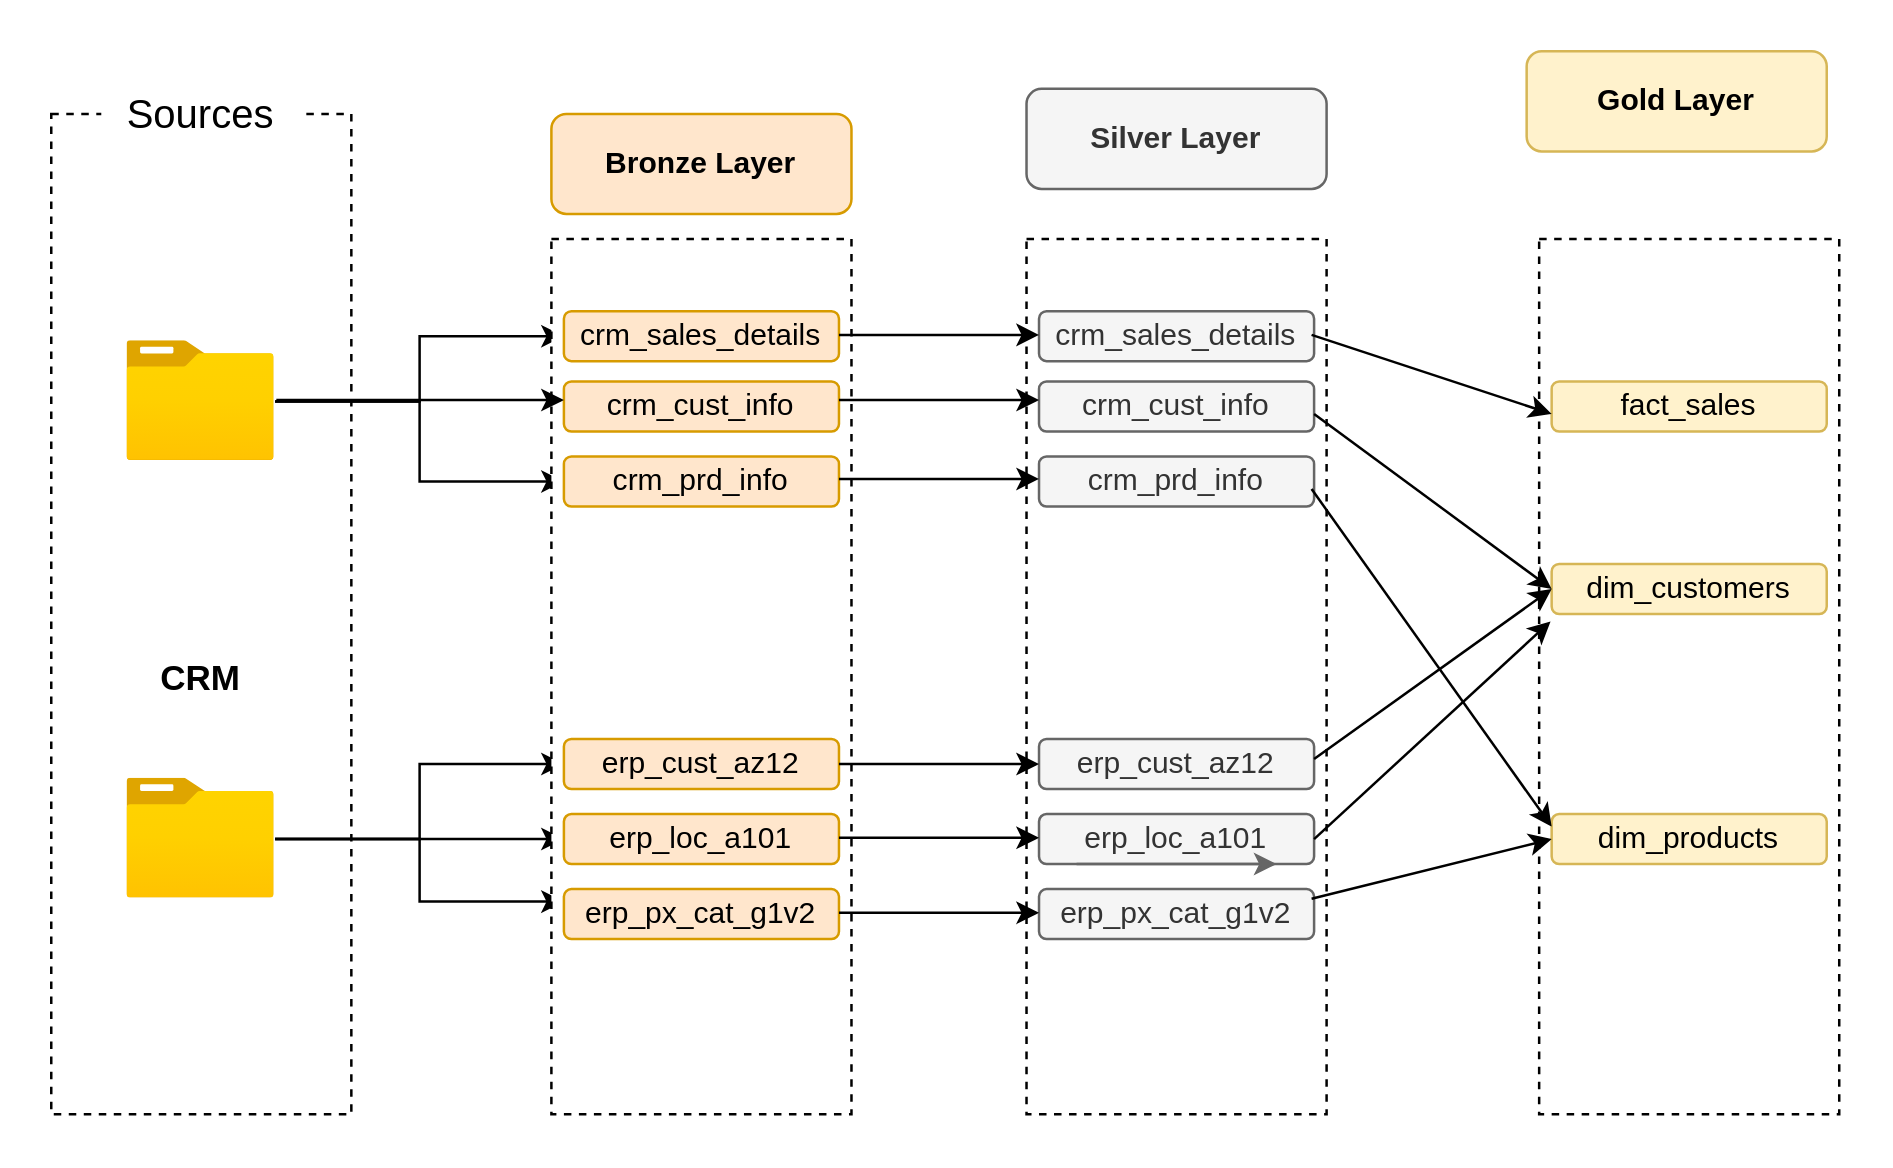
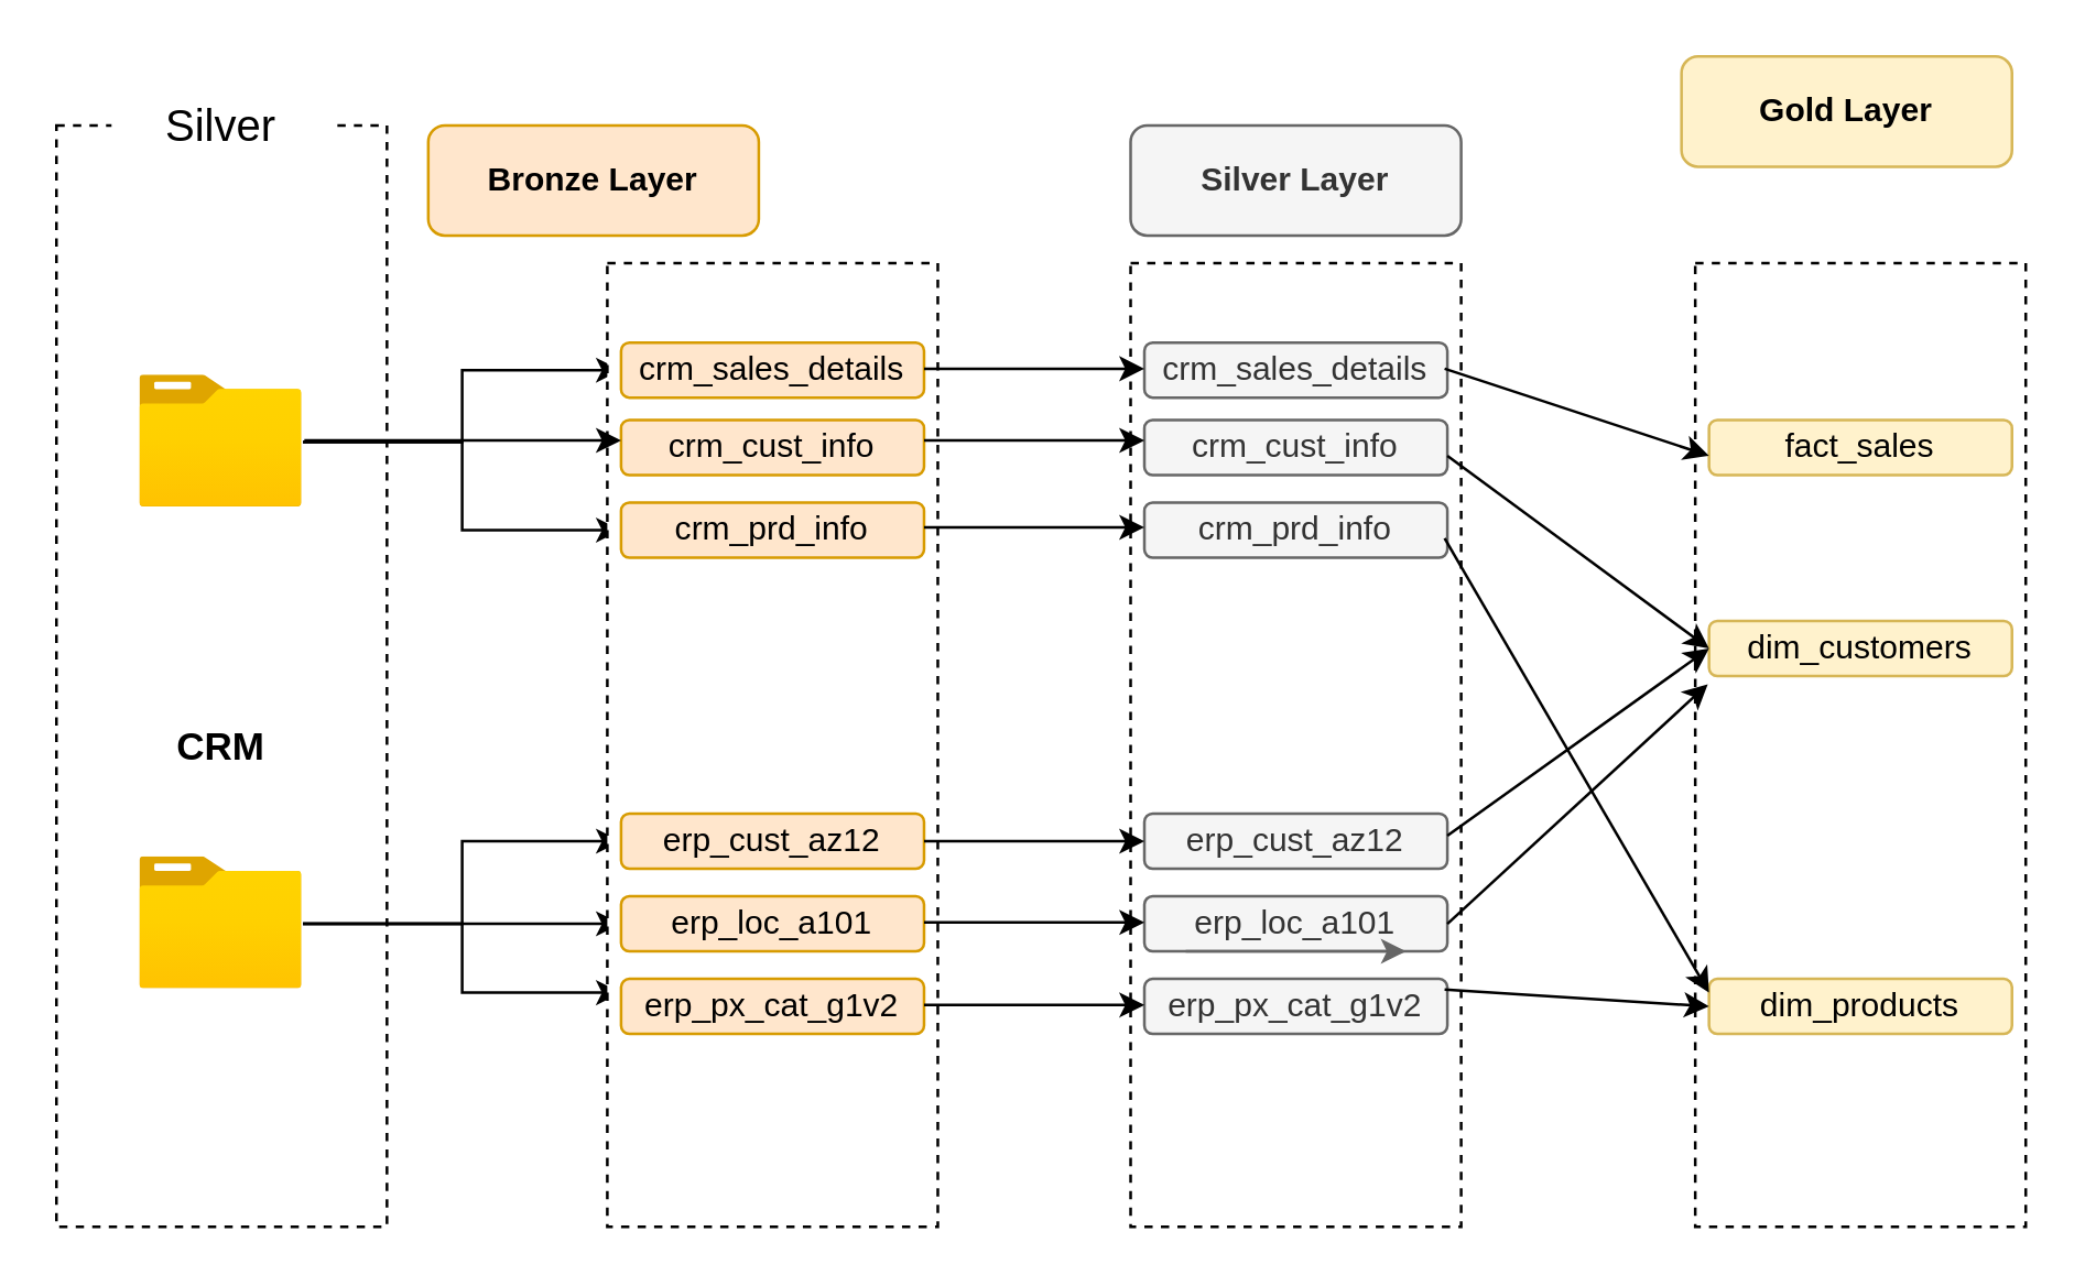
  <mxCell id="0" />
  <mxCell id="1" parent="0" />
  <mxCell id="2" value="" style="rounded=0;whiteSpace=wrap;html=1;fillColor=none;dashed=1;" parent="1" vertex="1"><mxGeometry x="20" y="45" width="120" height="400" as="geometry" /></mxCell>
- <mxCell id="3" value="Sources" style="rounded=1;whiteSpace=wrap;html=1;fillColor=default;strokeColor=none;fontSize=16;" parent="1" vertex="1"><mxGeometry x="40" y="35" width="80" height="20" as="geometry" /></mxCell>
+ <mxCell id="3" value="Silver" style="rounded=1;whiteSpace=wrap;html=1;fillColor=default;strokeColor=none;fontSize=16;" parent="1" vertex="1"><mxGeometry x="40" y="35" width="80" height="20" as="geometry" /></mxCell>
  <mxCell id="4" style="edgeStyle=orthogonalEdgeStyle;rounded=0;orthogonalLoop=1;jettySize=auto;html=1;" parent="1" source="6" target="14" edge="1"><mxGeometry relative="1" as="geometry" /></mxCell>
  <mxCell id="5" style="edgeStyle=orthogonalEdgeStyle;rounded=0;orthogonalLoop=1;jettySize=auto;html=1;entryX=0;entryY=0.5;entryDx=0;entryDy=0;" parent="1" source="6" target="16" edge="1"><mxGeometry relative="1" as="geometry" /></mxCell>
  <mxCell id="6" value="" style="image;aspect=fixed;html=1;points=[];align=center;fontSize=12;image=img/lib/azure2/general/Folder_Blank.svg;" parent="1" vertex="1"><mxGeometry x="50.5" y="136" width="59" height="47.88" as="geometry" /></mxCell>
  <mxCell id="7" style="edgeStyle=orthogonalEdgeStyle;rounded=0;orthogonalLoop=1;jettySize=auto;html=1;" parent="1" source="10" target="17" edge="1"><mxGeometry relative="1" as="geometry" /></mxCell>
  <mxCell id="8" style="edgeStyle=orthogonalEdgeStyle;rounded=0;orthogonalLoop=1;jettySize=auto;html=1;entryX=0;entryY=0.5;entryDx=0;entryDy=0;" parent="1" source="10" target="18" edge="1"><mxGeometry relative="1" as="geometry" /></mxCell>
  <mxCell id="9" style="edgeStyle=orthogonalEdgeStyle;rounded=0;orthogonalLoop=1;jettySize=auto;html=1;entryX=0;entryY=0.25;entryDx=0;entryDy=0;" parent="1" source="10" target="19" edge="1"><mxGeometry relative="1" as="geometry" /></mxCell>
  <mxCell id="10" value="" style="image;aspect=fixed;html=1;points=[];align=center;fontSize=12;image=img/lib/azure2/general/Folder_Blank.svg;" parent="1" vertex="1"><mxGeometry x="50.5" y="311" width="59" height="47.88" as="geometry" /></mxCell>
  <mxCell id="11" value="CRM" style="text;html=1;align=center;verticalAlign=middle;whiteSpace=wrap;rounded=0;fontStyle=1;fontSize=14;" parent="1" vertex="1"><mxGeometry x="50" y="256" width="59.5" height="30" as="geometry" /></mxCell>
  <mxCell id="12" value="" style="rounded=0;whiteSpace=wrap;html=1;dashed=1;" parent="1" vertex="1"><mxGeometry x="220" y="95" width="120" height="350" as="geometry" /></mxCell>
- <mxCell id="13" value="Bronze Layer" style="rounded=1;whiteSpace=wrap;html=1;fillColor=#ffe6cc;strokeColor=#d79b00;fontStyle=1" parent="1" vertex="1"><mxGeometry x="220" y="45" width="120" height="40" as="geometry" /></mxCell>
+ <mxCell id="13" value="Bronze Layer" style="rounded=1;whiteSpace=wrap;html=1;fillColor=#ffe6cc;strokeColor=#d79b00;fontStyle=1" parent="1" vertex="1"><mxGeometry x="155" y="45" width="120" height="40" as="geometry" /></mxCell>
  <mxCell id="14" value="&lt;span style=&quot;font-weight: normal;&quot;&gt;crm_sales_details&lt;/span&gt;" style="rounded=1;whiteSpace=wrap;html=1;fillColor=#ffe6cc;strokeColor=#d79b00;fontStyle=1" parent="1" vertex="1"><mxGeometry x="225" y="123.88" width="110" height="20" as="geometry" /></mxCell>
  <mxCell id="15" value="&lt;span style=&quot;font-weight: 400;&quot;&gt;crm_cust_info&lt;/span&gt;" style="rounded=1;whiteSpace=wrap;html=1;fillColor=#ffe6cc;strokeColor=#d79b00;fontStyle=1" parent="1" vertex="1"><mxGeometry x="225" y="152" width="110" height="20" as="geometry" /></mxCell>
  <mxCell id="16" value="&lt;span style=&quot;font-weight: 400;&quot;&gt;crm_prd_info&lt;/span&gt;" style="rounded=1;whiteSpace=wrap;html=1;fillColor=#ffe6cc;strokeColor=#d79b00;fontStyle=1" parent="1" vertex="1"><mxGeometry x="225" y="182" width="110" height="20" as="geometry" /></mxCell>
  <mxCell id="17" value="&lt;span style=&quot;font-weight: 400;&quot;&gt;erp_cust_az12&lt;/span&gt;" style="rounded=1;whiteSpace=wrap;html=1;fillColor=#ffe6cc;strokeColor=#d79b00;fontStyle=1" parent="1" vertex="1"><mxGeometry x="225" y="295" width="110" height="20" as="geometry" /></mxCell>
  <mxCell id="18" value="&lt;span style=&quot;font-weight: 400;&quot;&gt;erp_loc_a101&lt;/span&gt;" style="rounded=1;whiteSpace=wrap;html=1;fillColor=#ffe6cc;strokeColor=#d79b00;fontStyle=1" parent="1" vertex="1"><mxGeometry x="225" y="325" width="110" height="20" as="geometry" /></mxCell>
  <mxCell id="19" value="&lt;span style=&quot;font-weight: 400;&quot;&gt;erp_px_cat_g1v2&lt;/span&gt;" style="rounded=1;whiteSpace=wrap;html=1;fillColor=#ffe6cc;strokeColor=#d79b00;fontStyle=1" parent="1" vertex="1"><mxGeometry x="225" y="355" width="110" height="20" as="geometry" /></mxCell>
  <mxCell id="20" value="" style="endArrow=classic;html=1;rounded=0;entryX=0;entryY=0.5;entryDx=0;entryDy=0;" parent="1" edge="1"><mxGeometry width="50" height="50" relative="1" as="geometry"><mxPoint x="110" y="159.44" as="sourcePoint" /><mxPoint x="225" y="159.44" as="targetPoint" /></mxGeometry></mxCell>
  <mxCell id="21" value="" style="rounded=0;whiteSpace=wrap;html=1;dashed=1;" vertex="1" parent="1"><mxGeometry x="410" y="95" width="120" height="350" as="geometry" /></mxCell>
- <mxCell id="22" value="Silver Layer" style="rounded=1;whiteSpace=wrap;html=1;fillColor=#f5f5f5;strokeColor=#666666;fontStyle=1;fontColor=#333333;" vertex="1" parent="1"><mxGeometry x="410" y="35" width="120" height="40" as="geometry" /></mxCell>
+ <mxCell id="22" value="Silver Layer" style="rounded=1;whiteSpace=wrap;html=1;fillColor=#f5f5f5;strokeColor=#666666;fontStyle=1;fontColor=#333333;" vertex="1" parent="1"><mxGeometry x="410" y="45" width="120" height="40" as="geometry" /></mxCell>
  <mxCell id="23" value="&lt;span style=&quot;font-weight: normal;&quot;&gt;crm_sales_details&lt;/span&gt;" style="rounded=1;whiteSpace=wrap;html=1;fillColor=#f5f5f5;strokeColor=#666666;fontStyle=1;fontColor=#333333;" vertex="1" parent="1"><mxGeometry x="415" y="123.88" width="110" height="20" as="geometry" /></mxCell>
  <mxCell id="24" value="&lt;span style=&quot;font-weight: 400;&quot;&gt;crm_cust_info&lt;/span&gt;" style="rounded=1;whiteSpace=wrap;html=1;fillColor=#f5f5f5;strokeColor=#666666;fontStyle=1;fontColor=#333333;" vertex="1" parent="1"><mxGeometry x="415" y="152" width="110" height="20" as="geometry" /></mxCell>
  <mxCell id="25" value="&lt;span style=&quot;font-weight: 400;&quot;&gt;crm_prd_info&lt;/span&gt;" style="rounded=1;whiteSpace=wrap;html=1;fillColor=#f5f5f5;strokeColor=#666666;fontStyle=1;fontColor=#333333;" vertex="1" parent="1"><mxGeometry x="415" y="182" width="110" height="20" as="geometry" /></mxCell>
  <mxCell id="26" value="&lt;span style=&quot;font-weight: 400;&quot;&gt;erp_cust_az12&lt;/span&gt;" style="rounded=1;whiteSpace=wrap;html=1;fillColor=#f5f5f5;strokeColor=#666666;fontStyle=1;fontColor=#333333;" vertex="1" parent="1"><mxGeometry x="415" y="295" width="110" height="20" as="geometry" /></mxCell>
  <mxCell id="27" value="&lt;span style=&quot;font-weight: 400;&quot;&gt;erp_loc_a101&lt;/span&gt;" style="rounded=1;whiteSpace=wrap;html=1;fillColor=#f5f5f5;strokeColor=#666666;fontStyle=1;fontColor=#333333;" vertex="1" parent="1"><mxGeometry x="415" y="325" width="110" height="20" as="geometry" /></mxCell>
  <mxCell id="28" value="&lt;span style=&quot;font-weight: 400;&quot;&gt;erp_px_cat_g1v2&lt;/span&gt;" style="rounded=1;whiteSpace=wrap;html=1;fillColor=#f5f5f5;strokeColor=#666666;fontStyle=1;fontColor=#333333;" vertex="1" parent="1"><mxGeometry x="415" y="355" width="110" height="20" as="geometry" /></mxCell>
  <mxCell id="29" value="" style="rounded=0;whiteSpace=wrap;html=1;dashed=1;" vertex="1" parent="1"><mxGeometry x="615" y="95" width="120" height="350" as="geometry" /></mxCell>
  <mxCell id="30" value="Gold Layer" style="rounded=1;whiteSpace=wrap;html=1;fillColor=#fff2cc;strokeColor=#d6b656;fontStyle=1" vertex="1" parent="1"><mxGeometry x="610" y="20" width="120" height="40" as="geometry" /></mxCell>
  <mxCell id="31" value="&lt;span style=&quot;font-weight: 400;&quot;&gt;fact_sales&lt;/span&gt;" style="rounded=1;whiteSpace=wrap;html=1;fillColor=#fff2cc;strokeColor=#d6b656;fontStyle=1" vertex="1" parent="1"><mxGeometry x="620" y="152" width="110" height="20" as="geometry" /></mxCell>
  <mxCell id="32" value="&lt;span style=&quot;font-weight: 400;&quot;&gt;dim_customers&lt;/span&gt;" style="rounded=1;whiteSpace=wrap;html=1;fillColor=#fff2cc;strokeColor=#d6b656;fontStyle=1" vertex="1" parent="1"><mxGeometry x="620" y="225" width="110" height="20" as="geometry" /></mxCell>
- <mxCell id="33" value="&lt;span style=&quot;font-weight: 400;&quot;&gt;dim_products&lt;/span&gt;" style="rounded=1;whiteSpace=wrap;html=1;fillColor=#fff2cc;strokeColor=#d6b656;fontStyle=1" vertex="1" parent="1"><mxGeometry x="620" y="325" width="110" height="20" as="geometry" /></mxCell>
+ <mxCell id="33" value="&lt;span style=&quot;font-weight: 400;&quot;&gt;dim_products&lt;/span&gt;" style="rounded=1;whiteSpace=wrap;html=1;fillColor=#fff2cc;strokeColor=#d6b656;fontStyle=1" vertex="1" parent="1"><mxGeometry x="620" y="355" width="110" height="20" as="geometry" /></mxCell>
  <mxCell id="34" value="" style="endArrow=classic;html=1;rounded=0;exitX=1;exitY=0.5;exitDx=0;exitDy=0;entryX=0;entryY=0.5;entryDx=0;entryDy=0;" edge="1" parent="1" source="17" target="26"><mxGeometry width="50" height="50" relative="1" as="geometry"><mxPoint x="390" y="325" as="sourcePoint" /><mxPoint x="440" y="275" as="targetPoint" /></mxGeometry></mxCell>
  <mxCell id="35" value="" style="endArrow=classic;html=1;rounded=0;exitX=1;exitY=0.5;exitDx=0;exitDy=0;entryX=0;entryY=0.5;entryDx=0;entryDy=0;fillColor=#f5f5f5;strokeColor=#666666;" edge="1" parent="1"><mxGeometry width="50" height="50" relative="1" as="geometry"><mxPoint x="430" y="345" as="sourcePoint" /><mxPoint x="510" y="345" as="targetPoint" /></mxGeometry></mxCell>
  <mxCell id="36" value="" style="endArrow=classic;html=1;rounded=0;exitX=1;exitY=0.5;exitDx=0;exitDy=0;entryX=0;entryY=0.5;entryDx=0;entryDy=0;" edge="1" parent="1"><mxGeometry width="50" height="50" relative="1" as="geometry"><mxPoint x="335" y="364.5" as="sourcePoint" /><mxPoint x="415" y="364.5" as="targetPoint" /></mxGeometry></mxCell>
  <mxCell id="37" value="" style="endArrow=classic;html=1;rounded=0;exitX=1;exitY=0.5;exitDx=0;exitDy=0;entryX=0;entryY=0.5;entryDx=0;entryDy=0;" edge="1" parent="1"><mxGeometry width="50" height="50" relative="1" as="geometry"><mxPoint x="335" y="334.5" as="sourcePoint" /><mxPoint x="415" y="334.5" as="targetPoint" /></mxGeometry></mxCell>
  <mxCell id="38" value="" style="endArrow=classic;html=1;rounded=0;exitX=1;exitY=0.5;exitDx=0;exitDy=0;entryX=0;entryY=0.5;entryDx=0;entryDy=0;" edge="1" parent="1"><mxGeometry width="50" height="50" relative="1" as="geometry"><mxPoint x="335" y="133.38" as="sourcePoint" /><mxPoint x="415" y="133.38" as="targetPoint" /></mxGeometry></mxCell>
  <mxCell id="39" value="" style="endArrow=classic;html=1;rounded=0;exitX=1;exitY=0.5;exitDx=0;exitDy=0;entryX=0;entryY=0.5;entryDx=0;entryDy=0;" edge="1" parent="1"><mxGeometry width="50" height="50" relative="1" as="geometry"><mxPoint x="335" y="159.44" as="sourcePoint" /><mxPoint x="415" y="159.44" as="targetPoint" /></mxGeometry></mxCell>
  <mxCell id="40" value="" style="endArrow=classic;html=1;rounded=0;exitX=1;exitY=0.5;exitDx=0;exitDy=0;entryX=0;entryY=0.5;entryDx=0;entryDy=0;" edge="1" parent="1"><mxGeometry width="50" height="50" relative="1" as="geometry"><mxPoint x="335" y="191" as="sourcePoint" /><mxPoint x="415" y="191" as="targetPoint" /></mxGeometry></mxCell>
  <mxCell id="41" value="" style="endArrow=classic;html=1;rounded=0;exitX=1;exitY=0.5;exitDx=0;exitDy=0;" edge="1" parent="1"><mxGeometry width="50" height="50" relative="1" as="geometry"><mxPoint x="524" y="133.38" as="sourcePoint" /><mxPoint x="620" y="165" as="targetPoint" /></mxGeometry></mxCell>
  <mxCell id="42" value="" style="endArrow=classic;html=1;rounded=0;exitX=1;exitY=0.5;exitDx=0;exitDy=0;entryX=0.038;entryY=0.437;entryDx=0;entryDy=0;entryPerimeter=0;" edge="1" parent="1" target="29"><mxGeometry width="50" height="50" relative="1" as="geometry"><mxPoint x="525" y="335" as="sourcePoint" /><mxPoint x="621" y="366.62" as="targetPoint" /></mxGeometry></mxCell>
  <mxCell id="43" value="" style="endArrow=classic;html=1;rounded=0;exitX=1;exitY=0.5;exitDx=0;exitDy=0;entryX=0;entryY=0.5;entryDx=0;entryDy=0;" edge="1" parent="1" target="33"><mxGeometry width="50" height="50" relative="1" as="geometry"><mxPoint x="524" y="358.88" as="sourcePoint" /><mxPoint x="620" y="390.5" as="targetPoint" /></mxGeometry></mxCell>
  <mxCell id="44" value="" style="endArrow=classic;html=1;rounded=0;exitX=1;exitY=0.5;exitDx=0;exitDy=0;entryX=0;entryY=0.25;entryDx=0;entryDy=0;" edge="1" parent="1" target="33"><mxGeometry width="50" height="50" relative="1" as="geometry"><mxPoint x="524" y="195" as="sourcePoint" /><mxPoint x="620" y="226.62" as="targetPoint" /></mxGeometry></mxCell>
  <mxCell id="45" value="" style="endArrow=classic;html=1;rounded=0;exitX=1;exitY=0.5;exitDx=0;exitDy=0;entryX=0;entryY=0.5;entryDx=0;entryDy=0;" edge="1" parent="1" target="32"><mxGeometry width="50" height="50" relative="1" as="geometry"><mxPoint x="525" y="165" as="sourcePoint" /><mxPoint x="621" y="196.62" as="targetPoint" /></mxGeometry></mxCell>
  <mxCell id="46" value="" style="endArrow=classic;html=1;rounded=0;exitX=1;exitY=0.5;exitDx=0;exitDy=0;entryX=0;entryY=0.5;entryDx=0;entryDy=0;" edge="1" parent="1" target="32"><mxGeometry width="50" height="50" relative="1" as="geometry"><mxPoint x="525" y="303" as="sourcePoint" /><mxPoint x="620" y="216" as="targetPoint" /></mxGeometry></mxCell>
